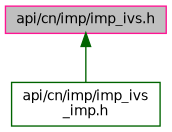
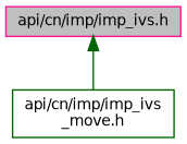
  digraph {
    node [fontname=Helvetica fontsize=10 shape=record style=filled]
    n1 [color=deeppink fillcolor=grey75 fontcolor=black height=0.2 label="api/cn/imp/imp_ivs.h" width=0.4]
-   n2 [color=darkgreen fillcolor=white height=0.2 label="api/cn/imp/imp_ivs\l_imp.h" width=0.4]
+   n2 [color=darkgreen fillcolor=white height=0.2 label="api/cn/imp/imp_ivs\l_move.h" width=0.4]
    n1 -> n2 [color=darkgreen dir=back fontname=Helvetica fontsize=10 labelfontname=Helvetica labelfontsize=10 style=solid]
  }
